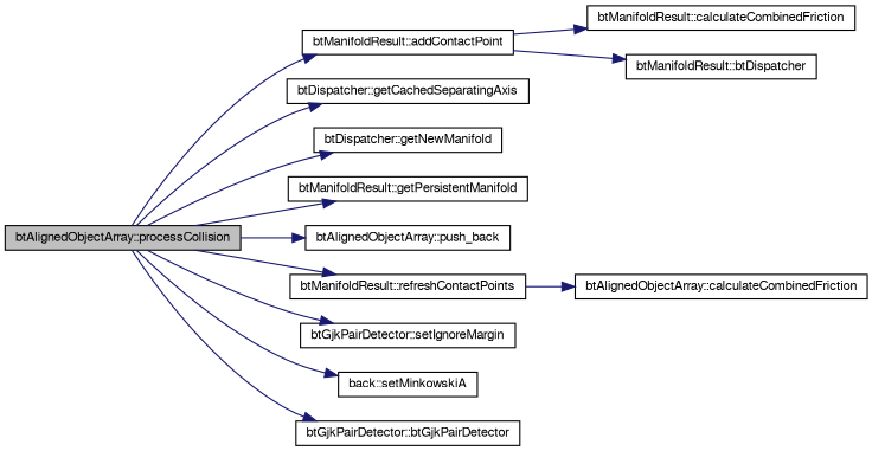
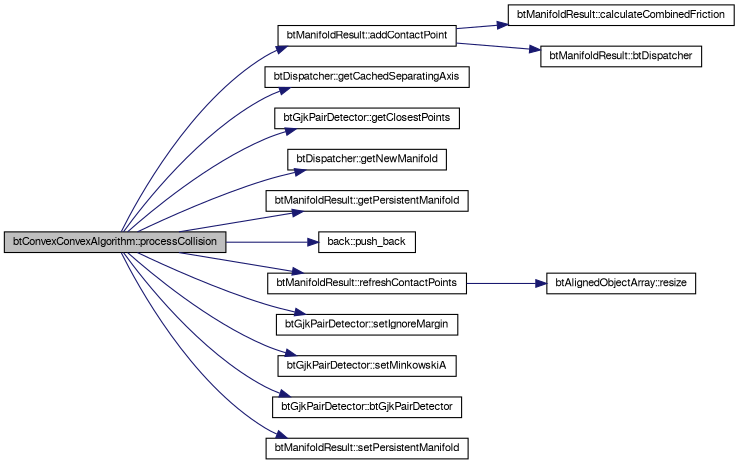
  digraph {
    rankdir=LR
    node [color=black fontname=FreeSans fontsize=10 shape=record]
    edge [color=midnightblue fontname=FreeSans fontsize=10 labelfontname=FreeSans labelfontsize=10 style=solid]
-   n1 [fillcolor=grey75 fontcolor=black height=0.2 label="btAlignedObjectArray::processCollision" style=filled width=0.4]
+   n1 [fillcolor=grey75 fontcolor=black height=0.2 label="btConvexConvexAlgorithm::processCollision" style=filled width=0.4]
    n2 [height=0.2 label="btManifoldResult::addContactPoint" width=0.4]
    n3 [height=0.2 label="btDispatcher::getCachedSeparatingAxis" width=0.4]
+   n4 [height=0.2 label="btGjkPairDetector::getClosestPoints" width=0.4]
    n5 [height=0.2 label="btDispatcher::getNewManifold" width=0.4]
    n6 [height=0.2 label="btManifoldResult::getPersistentManifold" width=0.4]
-   n7 [height=0.2 label="btAlignedObjectArray::push_back" width=0.4]
+   n7 [height=0.2 label="back::push_back" width=0.4]
    n8 [height=0.2 label="btManifoldResult::refreshContactPoints" width=0.4]
    n9 [height=0.2 label="btGjkPairDetector::setIgnoreMargin" width=0.4]
-   n10 [height=0.2 label="back::setMinkowskiA" width=0.4]
+   n10 [height=0.2 label="btGjkPairDetector::setMinkowskiA" width=0.4]
    n11 [height=0.2 label="btGjkPairDetector::btGjkPairDetector" width=0.4]
+   n12 [height=0.2 label="btManifoldResult::setPersistentManifold" width=0.4]
    n13 [height=0.2 label="btManifoldResult::calculateCombinedFriction" width=0.4]
    n14 [height=0.2 label="btManifoldResult::btDispatcher" width=0.4]
-   n15 [height=0.2 label="btAlignedObjectArray::calculateCombinedFriction" width=0.4]
+   n15 [height=0.2 label="btAlignedObjectArray::resize" width=0.4]
    n1 -> n2
    n1 -> n3
+   n1 -> n4
    n1 -> n5
    n1 -> n6
    n1 -> n7
    n1 -> n8
    n1 -> n9
    n1 -> n10
    n1 -> n11
+   n1 -> n12
    n2 -> n13
    n2 -> n14
    n8 -> n15
  }
